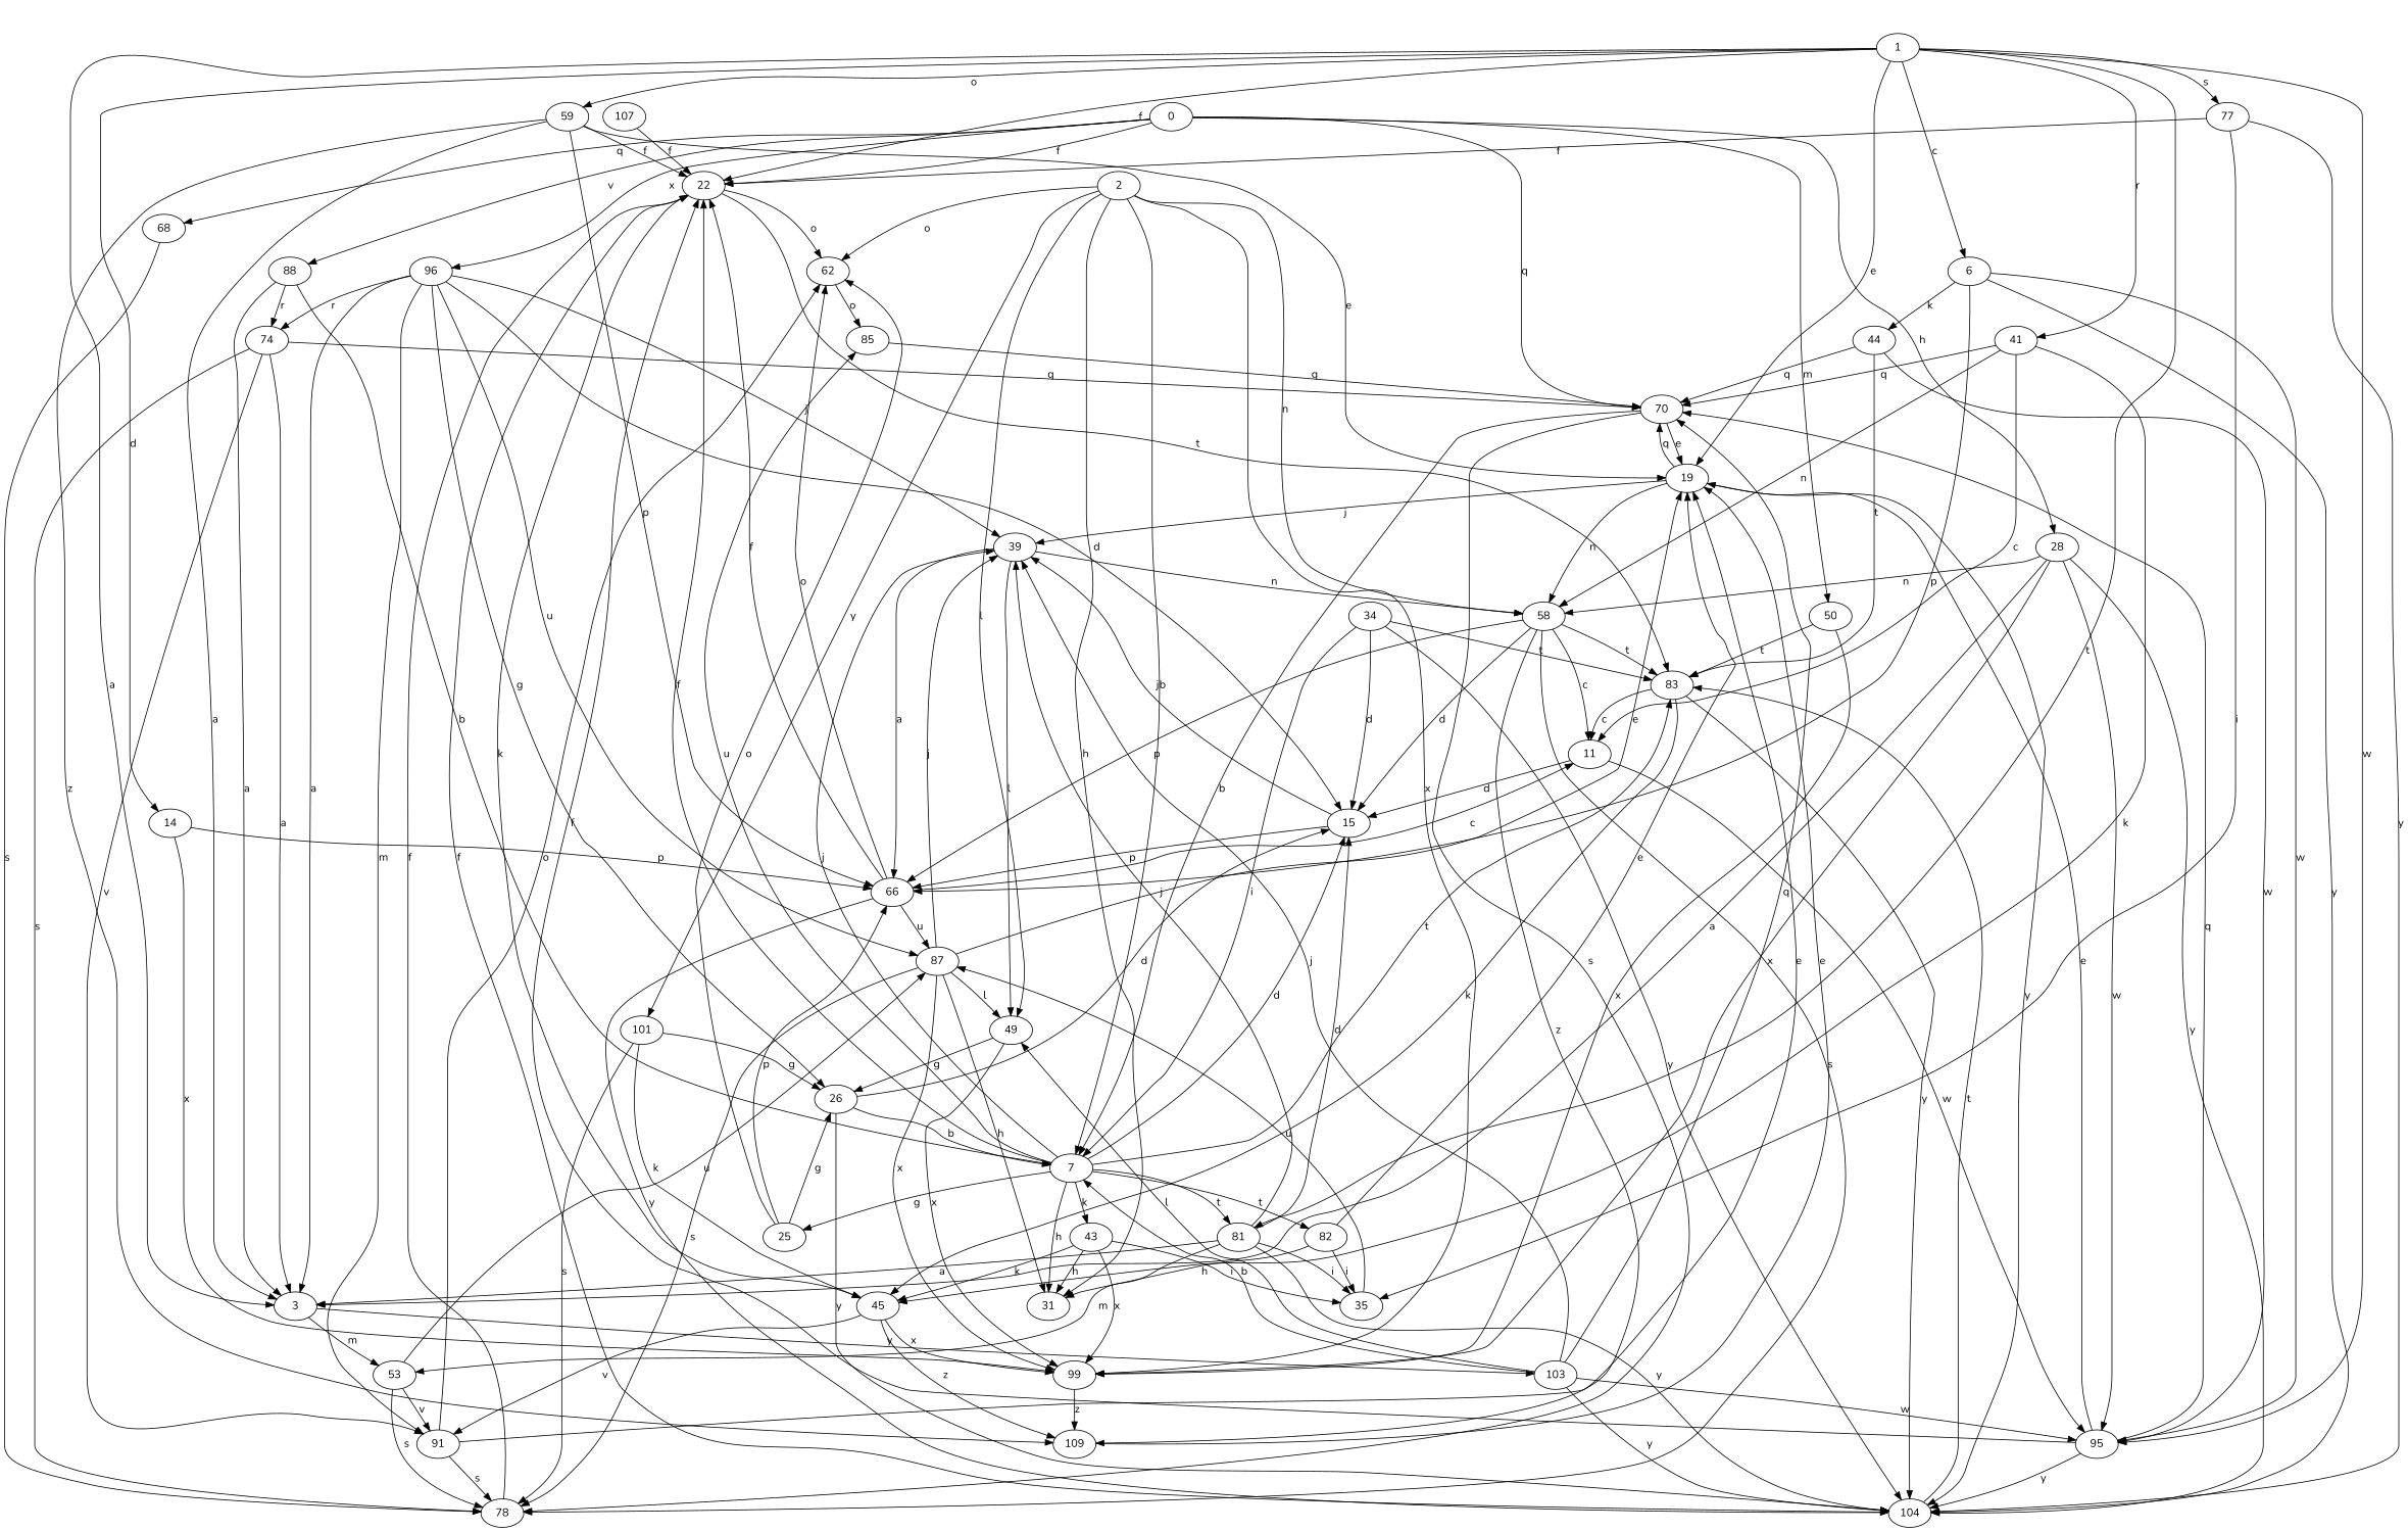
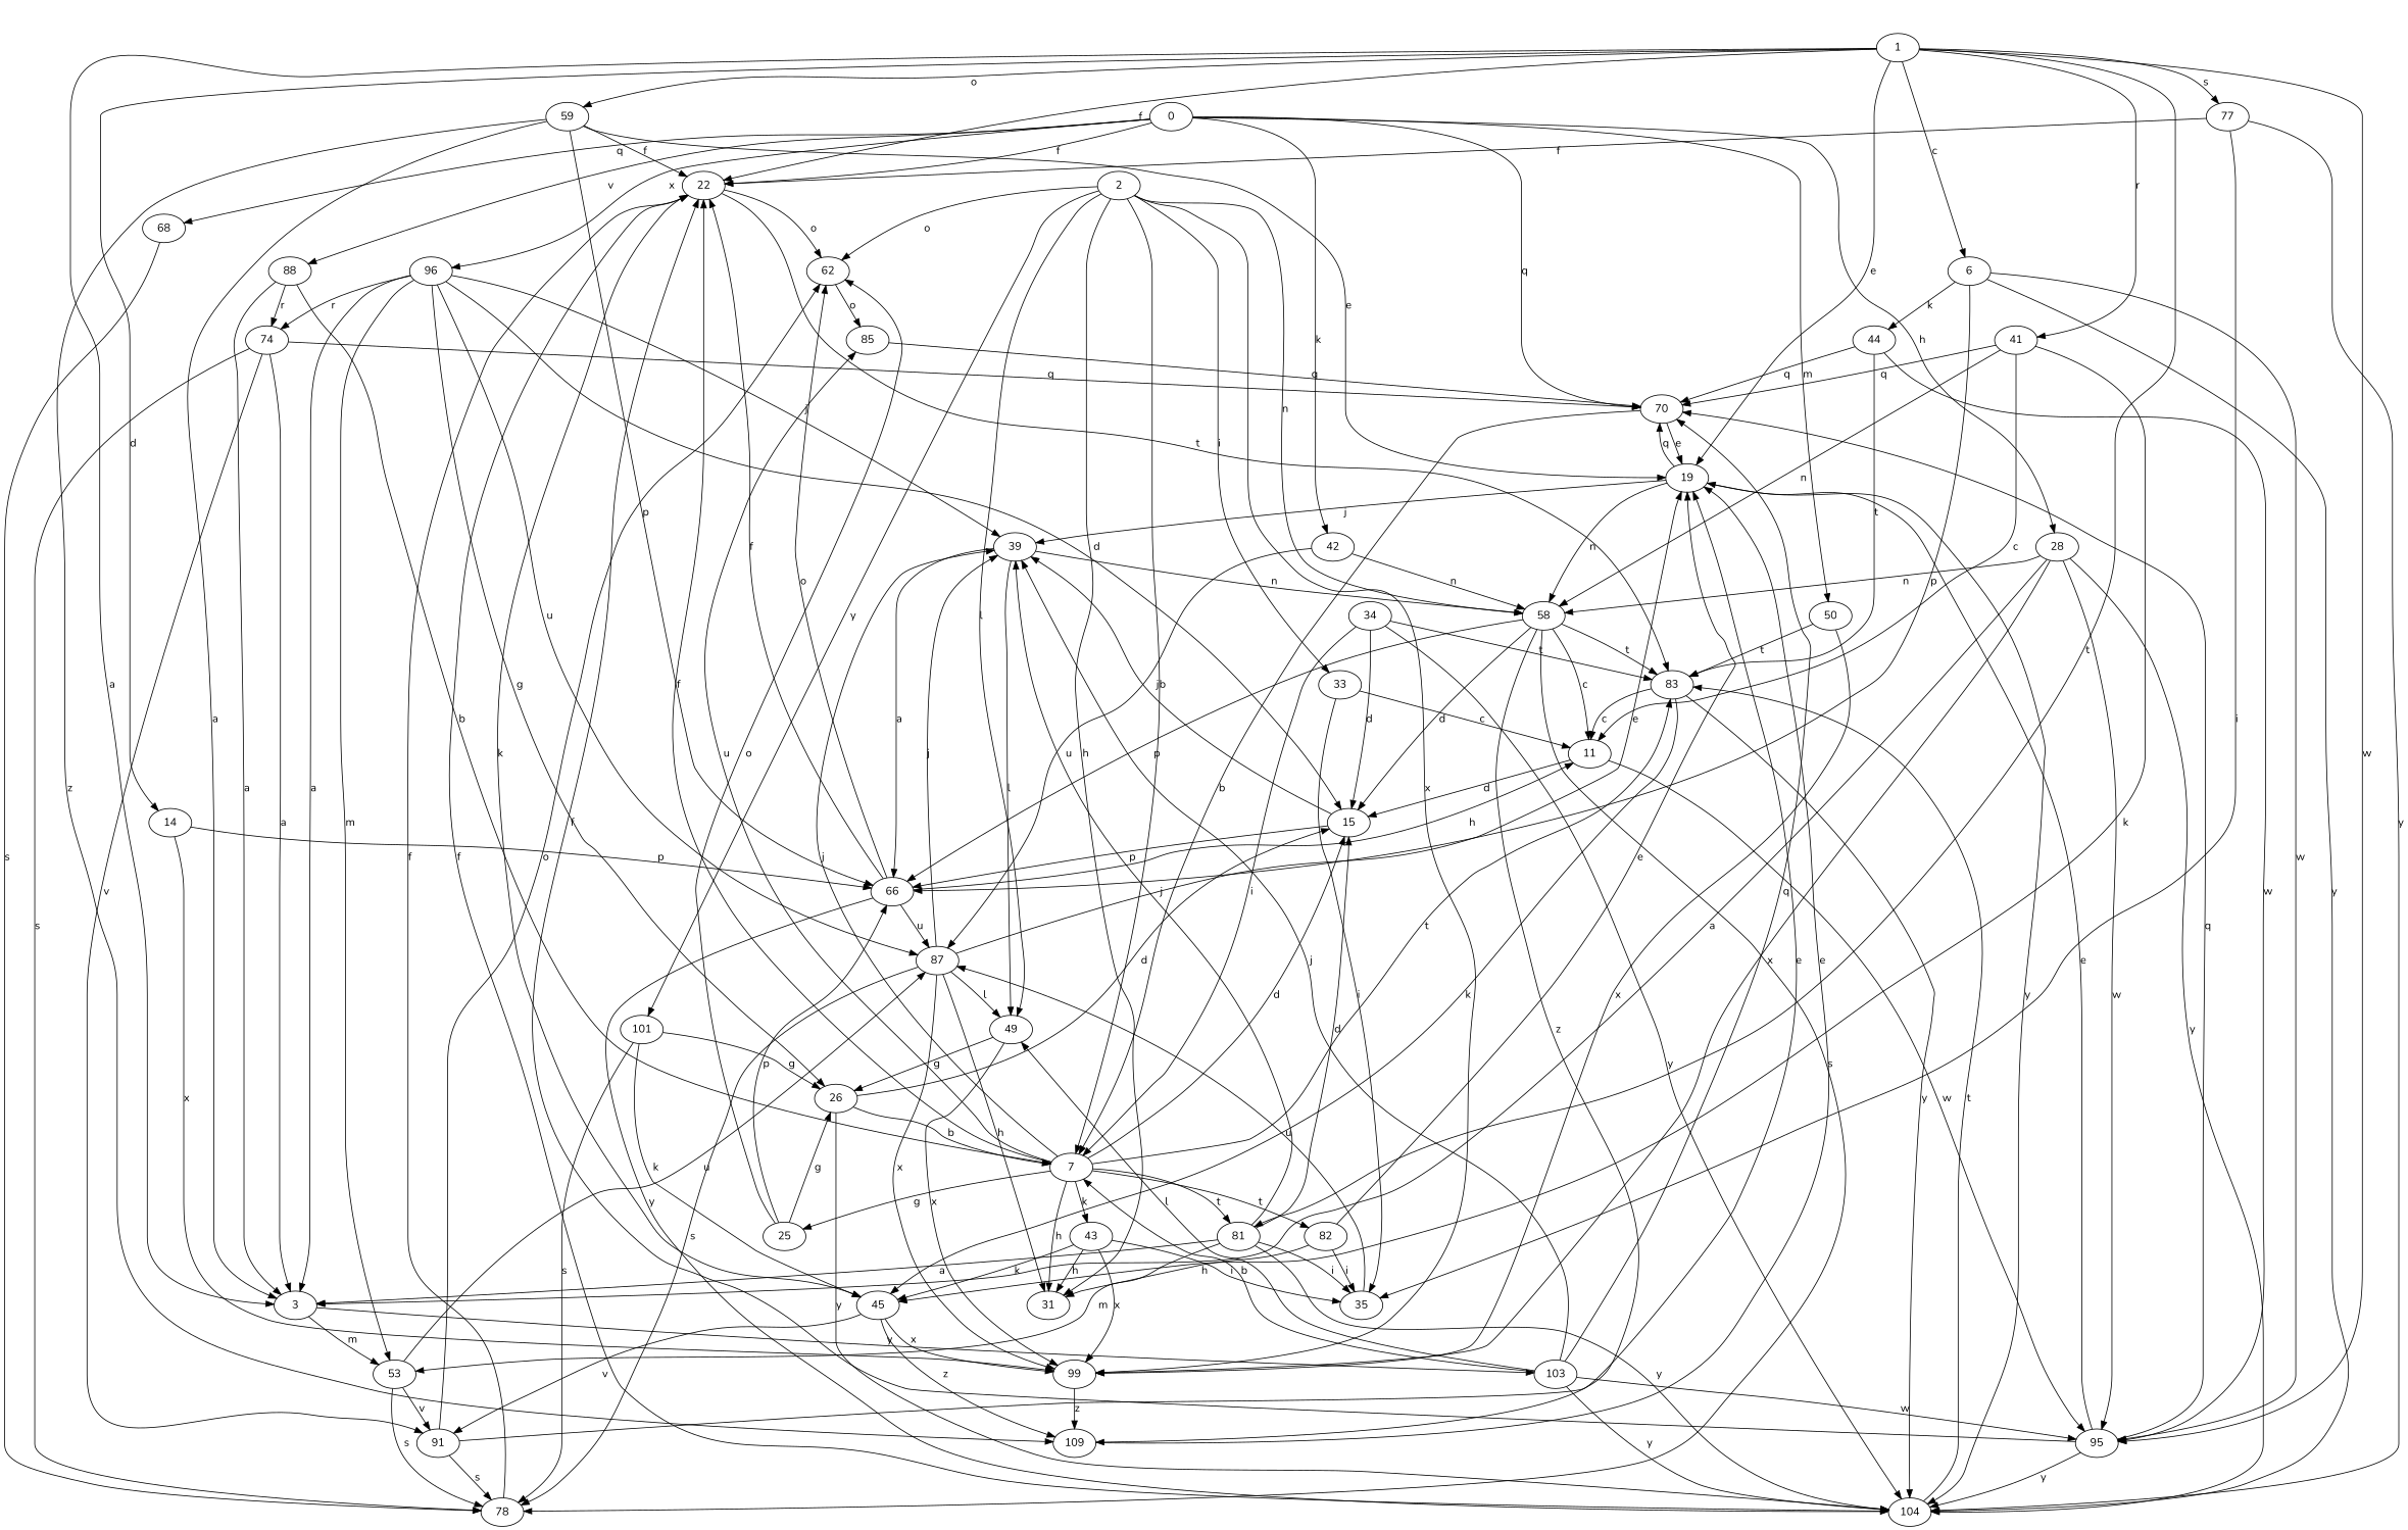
  strict digraph {
    fontname=Nunito
    node [fontname=Nunito]
    edge [fontname=Nunito]
    0
    22
    28
+   42
    50
    68
    70
    88
    96
    62
    83
    45
    3
    95
    58
    99
    104
    87
    78
    19
    7
    74
    53
    15
    39
    26
-   107
    1
    n29 [label=6]
    14
    59
    n32 [label=41]
    77
    81
    103
    44
    66
    109
    11
    35
    2
    31
+   33
    49
    101
    25
    43
    82
    85
    91
    34
    0 -> 22 [label=f]
    0 -> 28 [label=h]
+   0 -> 42 [label=k]
    0 -> 50 [label=m]
    0 -> 68 [label=q]
    0 -> 70 [label=q]
    0 -> 88 [label=v]
    0 -> 96 [label=x]
    22 -> 62 [label=o]
    22 -> 83 [label=t]
    22 -> 45 [label=k]
    28 -> 3 [label=a]
    28 -> 95 [label=w]
    28 -> 58 [label=n]
    28 -> 99 [label=x]
    28 -> 104 [label=y]
+   42 -> 58 [label=n]
+   42 -> 87 [label=u]
    50 -> 83 [label=t]
    50 -> 99 [label=x]
    68 -> 78 [label=s]
-   70 -> 78 [label=s]
    70 -> 19 [label=e]
    70 -> 7 [label=b]
    88 -> 3 [label=a]
    88 -> 7 [label=b]
    88 -> 74 [label=r]
    96 -> 3 [label=a]
    96 -> 87 [label=u]
    96 -> 74 [label=r]
-   96 -> 91 [label=m]
+   96 -> 53 [label=m]
    96 -> 15 [label=d]
    96 -> 39 [label=j]
    96 -> 26 [label=g]
    62 -> 85 [label=o]
    83 -> 45 [label=k]
    83 -> 104 [label=y]
    83 -> 11 [label=c]
    45 -> 99 [label=x]
    45 -> 109 [label=z]
    45 -> 91 [label=v]
    3 -> 53 [label=m]
    3 -> 103 [label=y]
    95 -> 22 [label=f]
    95 -> 70 [label=q]
    95 -> 104 [label=y]
    95 -> 19 [label=e]
    58 -> 83 [label=t]
    58 -> 78 [label=s]
    58 -> 15 [label=d]
    58 -> 66 [label=p]
    58 -> 109 [label=z]
    58 -> 11 [label=c]
    99 -> 109 [label=z]
    104 -> 22 [label=f]
    104 -> 83 [label=t]
    87 -> 99 [label=x]
    87 -> 78 [label=s]
    87 -> 19 [label=e]
    87 -> 39 [label=j]
    87 -> 31 [label=h]
    87 -> 49 [label=l]
    78 -> 22 [label=f]
    19 -> 70 [label=q]
    19 -> 58 [label=n]
    19 -> 104 [label=y]
    19 -> 39 [label=j]
    7 -> 22 [label=f]
    7 -> 83 [label=t]
    7 -> 15 [label=d]
    7 -> 39 [label=j]
    7 -> 81 [label=t]
    7 -> 31 [label=h]
    7 -> 25 [label=g]
    7 -> 43 [label=k]
    7 -> 82 [label=t]
    7 -> 85 [label=u]
    74 -> 70 [label=q]
    74 -> 3 [label=a]
    74 -> 78 [label=s]
    74 -> 91 [label=v]
    53 -> 87 [label=u]
    53 -> 78 [label=s]
    53 -> 91 [label=v]
    15 -> 39 [label=j]
    15 -> 66 [label=p]
    39 -> 58 [label=n]
    39 -> 66 [label=a]
    39 -> 49 [label=l]
    26 -> 104 [label=y]
    26 -> 7 [label=b]
    26 -> 15 [label=d]
-   107 -> 22 [label=f]
    1 -> 22 [label=f]
    1 -> 3 [label=a]
    1 -> 95 [label=w]
    1 -> 19 [label=e]
    1 -> n29 [label=c]
    1 -> 14 [label=d]
    1 -> 59 [label=o]
    1 -> n32 [label=r]
    1 -> 77 [label=s]
    1 -> 81 [label=t]
    n29 -> 95 [label=w]
    n29 -> 104 [label=y]
    n29 -> 44 [label=k]
    n29 -> 66 [label=p]
    14 -> 99 [label=x]
    14 -> 66 [label=p]
    59 -> 22 [label=f]
    59 -> 3 [label=a]
    59 -> 19 [label=e]
    59 -> 66 [label=p]
    59 -> 109 [label=z]
    n32 -> 70 [label=q]
    n32 -> 45 [label=k]
    n32 -> 58 [label=n]
    n32 -> 11 [label=c]
    77 -> 22 [label=f]
    77 -> 104 [label=y]
    77 -> 35 [label=i]
    81 -> 3 [label=a]
    81 -> 104 [label=y]
    81 -> 53 [label=m]
    81 -> 15 [label=d]
    81 -> 39 [label=j]
    81 -> 35 [label=i]
    103 -> 70 [label=q]
    103 -> 95 [label=w]
    103 -> 104 [label=y]
    103 -> 7 [label=b]
    103 -> 39 [label=j]
    103 -> 49 [label=l]
    44 -> 70 [label=q]
    44 -> 83 [label=t]
    44 -> 95 [label=w]
    66 -> 22 [label=f]
    66 -> 62 [label=o]
    66 -> 104 [label=y]
    66 -> 87 [label=u]
-   66 -> 11 [label=c]
+   66 -> 11 [label=h]
    109 -> 19 [label=e]
    11 -> 95 [label=w]
    11 -> 15 [label=d]
    35 -> 87 [label=u]
    2 -> 62 [label=o]
    2 -> 58 [label=n]
    2 -> 99 [label=x]
    2 -> 7 [label=b]
    2 -> 31 [label=h]
+   2 -> 33 [label=i]
    2 -> 49 [label=l]
    2 -> 101 [label=y]
+   33 -> 11 [label=c]
+   33 -> 35 [label=i]
    49 -> 99 [label=x]
    49 -> 26 [label=g]
    101 -> 45 [label=k]
    101 -> 78 [label=s]
    101 -> 26 [label=g]
    25 -> 62 [label=o]
    25 -> 26 [label=g]
    25 -> 66 [label=p]
    43 -> 45 [label=k]
    43 -> 99 [label=x]
    43 -> 35 [label=i]
    43 -> 31 [label=h]
    82 -> 19 [label=e]
    82 -> 35 [label=i]
    82 -> 31 [label=h]
    85 -> 70 [label=q]
    91 -> 62 [label=o]
    91 -> 78 [label=s]
    91 -> 19 [label=e]
    34 -> 83 [label=t]
    34 -> 104 [label=y]
    34 -> 7 [label=i]
    34 -> 15 [label=d]
  }
